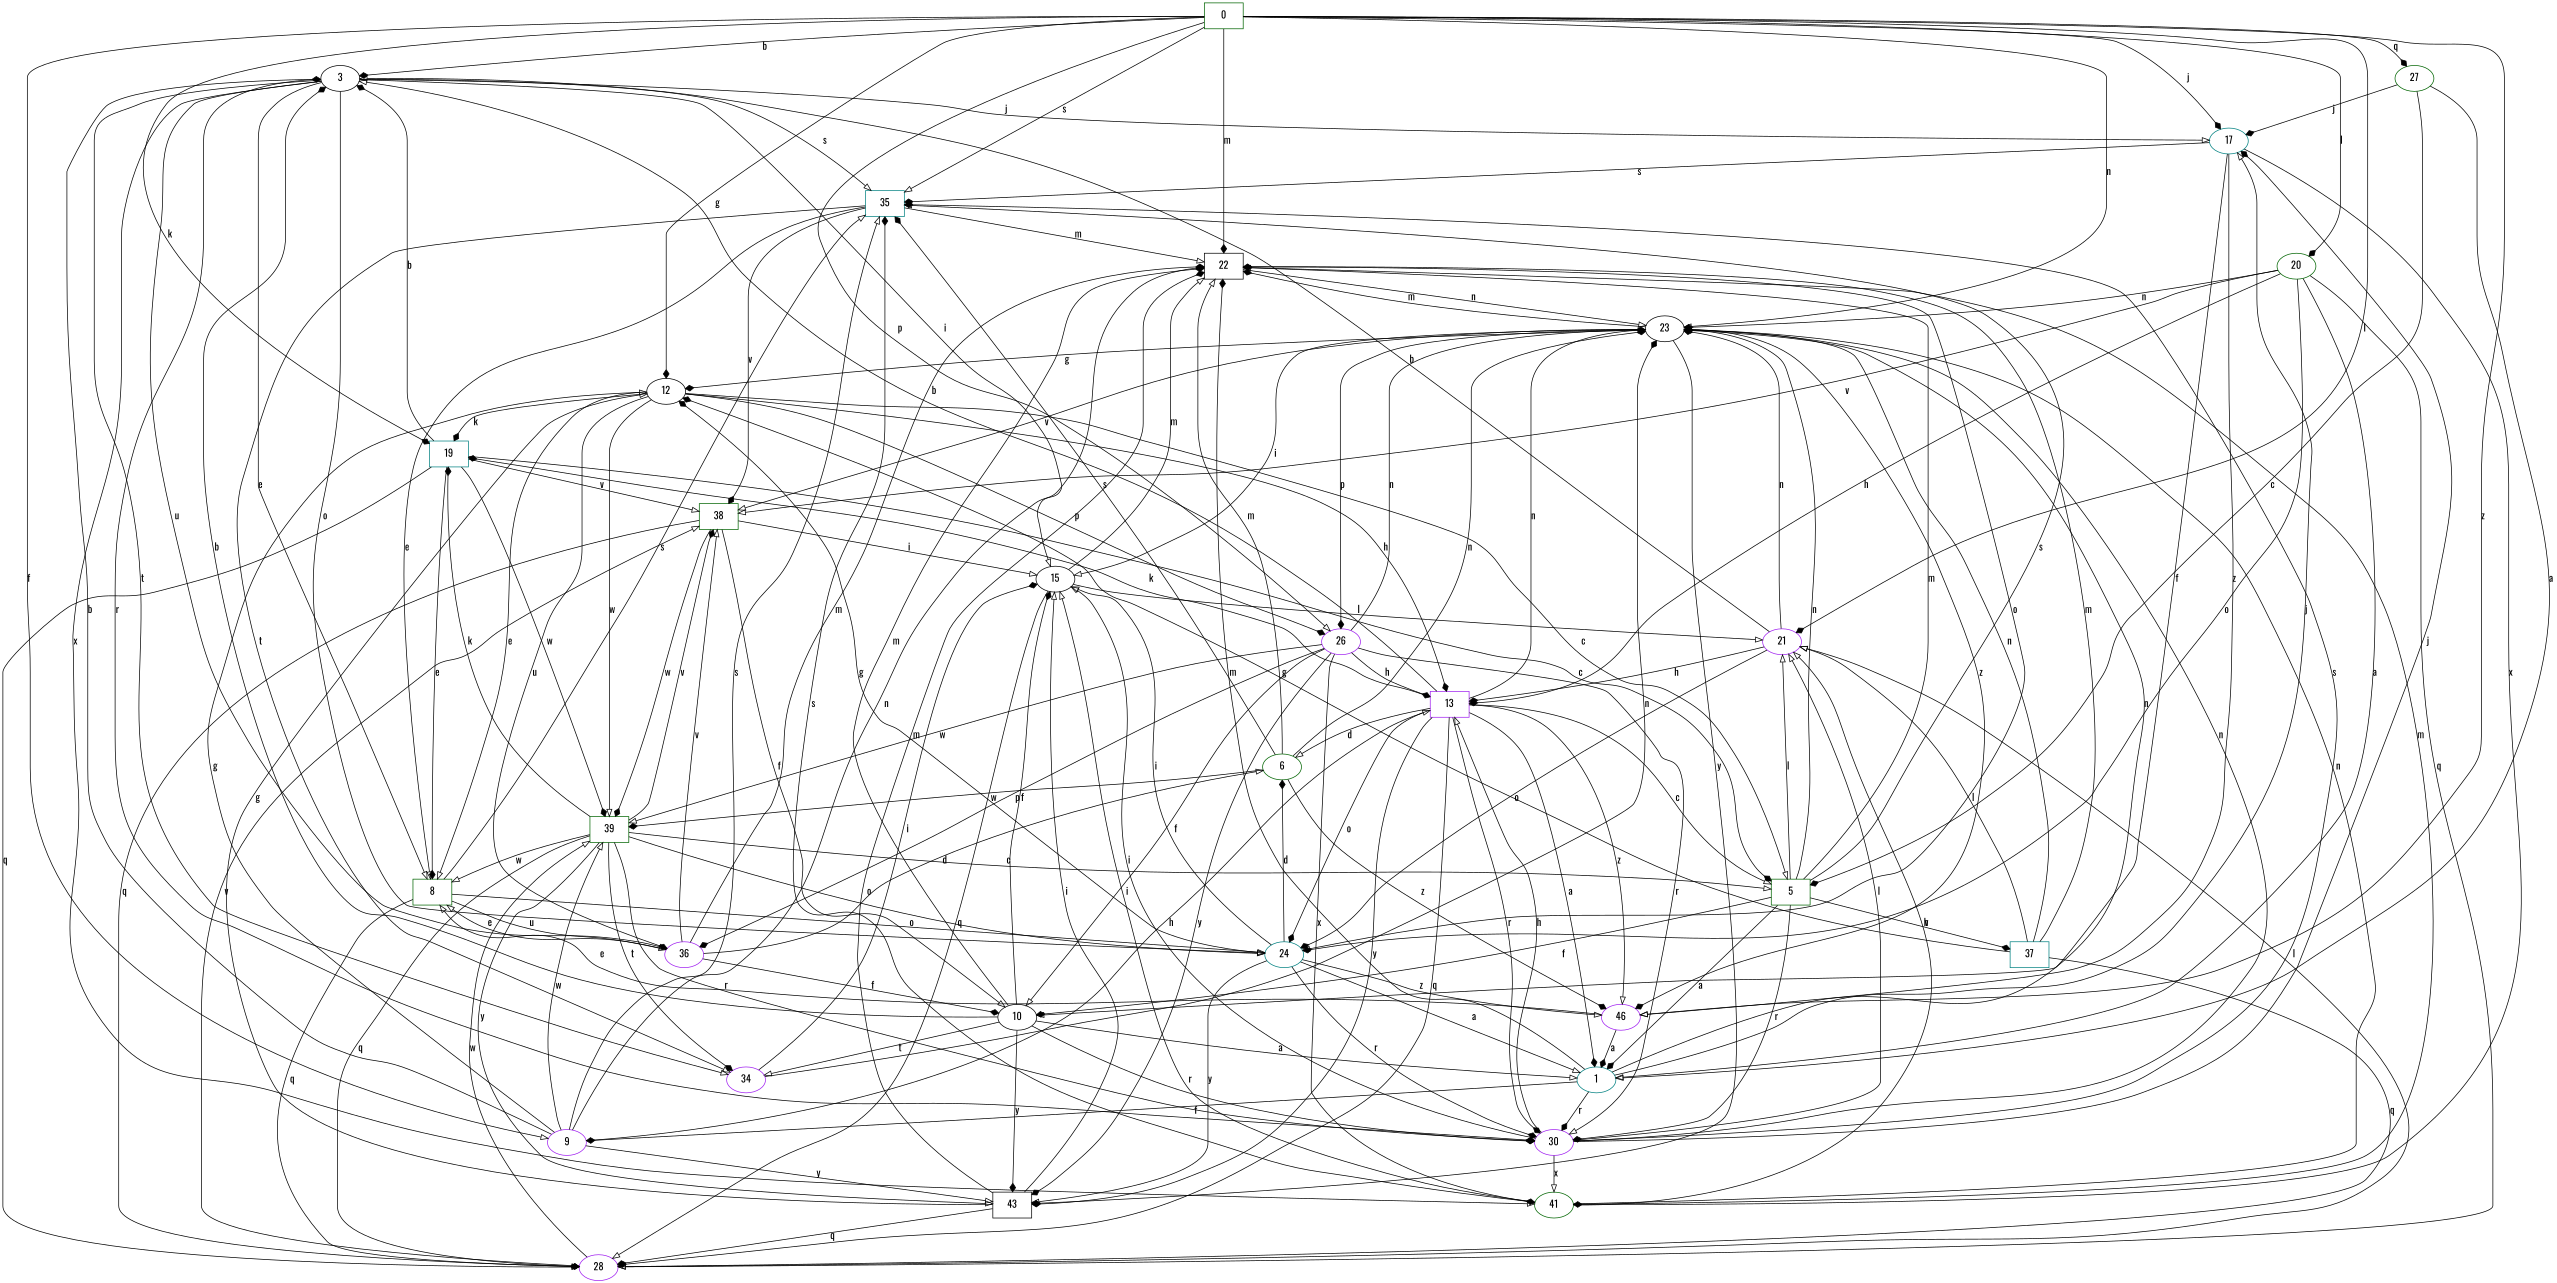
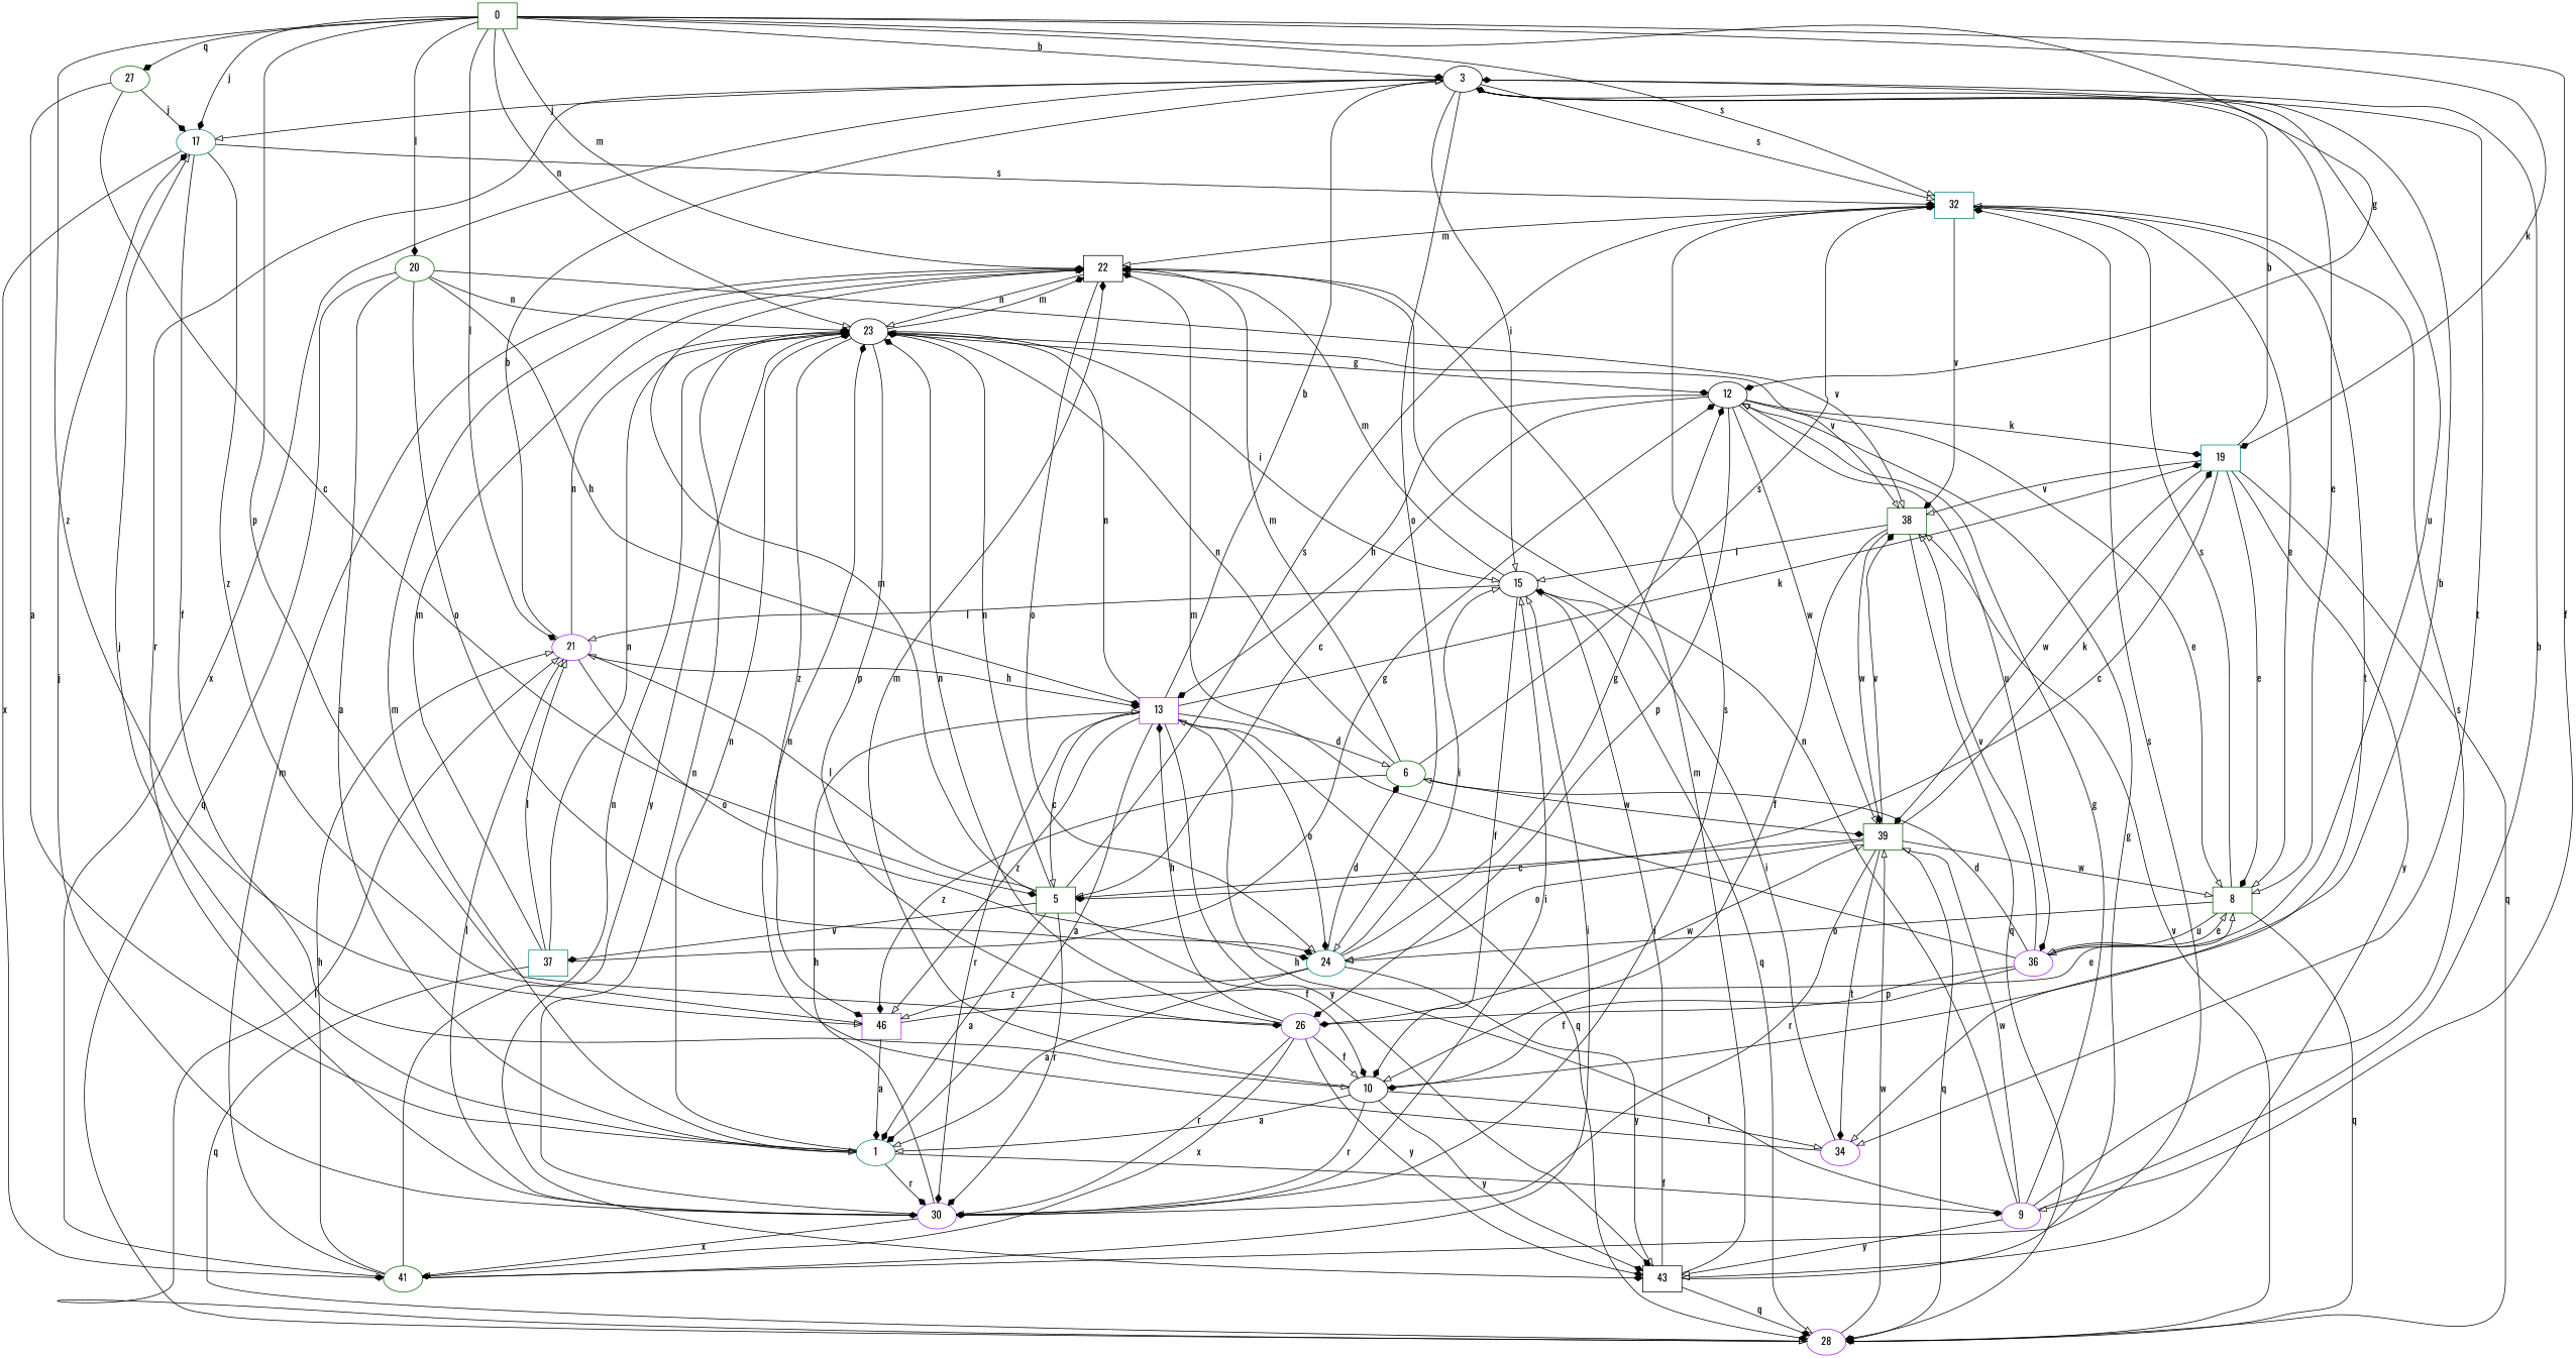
  strict digraph {
    fontname=Oswald
    node [color=darkgreen fontname=Oswald shape=ellipse]
    edge [arrowhead=diamond fontname=Oswald]
    0 [shape=box]
    3 [color=black]
    9 [color=purple]
    12 [color=black]
    17 [color=teal]
    19 [color=teal shape=box]
    20
    21 [color=purple]
    22 [color=black shape=box]
    23 [color=black]
    26 [color=purple]
    27
-   32 [color=teal shape=box label=35]
-   46 [color=purple]
+   32 [color=teal shape=box]
+   46 [color=purple shape=box]
    30 [color=purple]
    8 [shape=box]
    15 [color=black]
    24 [color=teal]
    34 [color=purple]
    36 [color=purple]
    41
    39 [shape=box]
    13 [color=purple shape=box]
    43 [color=black shape=box]
    5 [shape=box]
    10 [color=black]
    28 [color=purple]
    38 [shape=box]
    1 [color=teal]
    6
    37 [color=teal shape=box]
    0 -> 3 [label=b]
    0 -> 9 [arrowhead=onormal label=f]
    0 -> 12 [label=g]
    0 -> 17 [label=j]
    0 -> 19 [label=k]
    0 -> 20 [label=l]
    0 -> 21 [label=l]
    0 -> 22 [label=m]
    0 -> 23 [arrowhead=onormal label=n]
    0 -> 26 [arrowhead=onormal label=p]
    0 -> 27 [label=q]
    0 -> 32 [arrowhead=onormal label=s]
    0 -> 46 [arrowhead=onormal label=z]
    3 -> 17 [arrowhead=onormal label=j]
    3 -> 32 [arrowhead=onormal label=s]
    3 -> 30 [label=r]
    3 -> 8 [arrowhead=onormal label=e]
    3 -> 15 [arrowhead=onormal label=i]
    3 -> 24 [arrowhead=onormal label=o]
    3 -> 34 [arrowhead=onormal label=t]
    3 -> 36 [arrowhead=onormal label=u]
    3 -> 41 [arrowhead=onormal label=x]
    9 -> 3 [label=b]
    9 -> 12 [arrowhead=onormal label=g]
    9 -> 22 [label=n]
    9 -> 32 [arrowhead=onormal label=s]
    9 -> 39 [arrowhead=onormal label=w]
    9 -> 13 [arrowhead=onormal label=h]
    9 -> 43 [arrowhead=onormal label=y]
    12 -> 19 [label=k]
    12 -> 26 [label=p]
    12 -> 8 [arrowhead=onormal label=e]
    12 -> 36 [label=u]
    12 -> 39 [arrowhead=onormal label=w]
    12 -> 13 [label=h]
    12 -> 5 [arrowhead=onormal label=c]
    17 -> 32 [label=s]
    17 -> 46 [arrowhead=onormal label=z]
    17 -> 41 [label=x]
    17 -> 10 [arrowhead=onormal label=f]
    19 -> 3 [label=b]
    19 -> 8 [label=e]
    19 -> 39 [label=w]
-   39 -> 43 [arrowhead=onormal label=y]
+   19 -> 43 [arrowhead=onormal label=y]
    19 -> 5 [label=c]
    19 -> 28 [arrowhead=onormal label=q]
    19 -> 38 [arrowhead=onormal label=v]
    20 -> 23 [label=n]
    20 -> 24 [label=o]
    20 -> 13 [label=h]
    20 -> 28 [arrowhead=onormal label=q]
    20 -> 38 [arrowhead=onormal label=v]
    20 -> 1 [arrowhead=onormal label=a]
    21 -> 3 [arrowhead=onormal label=b]
    21 -> 23 [label=n]
    21 -> 24 [label=o]
    21 -> 13 [label=h]
    22 -> 23 [arrowhead=onormal label=n]
    22 -> 24 [arrowhead=onormal label=o]
    23 -> 12 [label=g]
    23 -> 22 [label=m]
    23 -> 26 [label=p]
    23 -> 46 [label=z]
    23 -> 15 [arrowhead=onormal label=i]
    23 -> 43 [label=y]
    23 -> 38 [arrowhead=onormal label=v]
    26 -> 23 [label=n]
    26 -> 30 [arrowhead=onormal label=r]
    26 -> 41 [label=x]
    26 -> 39 [arrowhead=onormal label=w]
    26 -> 13 [label=h]
    26 -> 43 [label=y]
    26 -> 10 [arrowhead=onormal label=f]
    27 -> 17 [label=j]
    27 -> 5 [label=c]
    27 -> 1 [arrowhead=onormal label=a]
    32 -> 22 [arrowhead=onormal label=m]
    32 -> 8 [arrowhead=onormal label=e]
    32 -> 34 [arrowhead=onormal label=t]
    32 -> 38 [label=v]
    46 -> 8 [arrowhead=onormal label=e]
    46 -> 1 [label=a]
    30 -> 17 [label=j]
    30 -> 21 [arrowhead=onormal label=l]
    30 -> 23 [arrowhead=onormal label=n]
    30 -> 32 [label=s]
    30 -> 15 [arrowhead=onormal label=i]
    30 -> 41 [arrowhead=onormal label=x]
    30 -> 13 [arrowhead=onormal label=h]
    8 -> 32 [arrowhead=onormal label=s]
    8 -> 24 [arrowhead=onormal label=o]
    8 -> 36 [arrowhead=onormal label=u]
    8 -> 28 [label=q]
    15 -> 21 [arrowhead=onormal label=l]
    15 -> 22 [arrowhead=onormal label=m]
-   10 -> 15 [label=f]
+   15 -> 10 [label=f]
    15 -> 28 [arrowhead=onormal label=q]
    24 -> 12 [label=g]
    24 -> 46 [arrowhead=onormal label=z]
-   24 -> 30 [label=r]
    24 -> 15 [arrowhead=onormal label=i]
    24 -> 43 [arrowhead=onormal label=y]
    24 -> 1 [arrowhead=onormal label=a]
    24 -> 6 [label=d]
    34 -> 23 [label=n]
    34 -> 15 [label=i]
    36 -> 22 [label=m]
-   26 -> 36 [label=p]
+   36 -> 26 [label=p]
    36 -> 8 [arrowhead=onormal label=e]
    36 -> 10 [label=f]
    36 -> 38 [arrowhead=onormal label=v]
    36 -> 6 [arrowhead=onormal label=d]
    41 -> 21 [arrowhead=onormal label=h]
    41 -> 22 [label=m]
    41 -> 23 [label=n]
    41 -> 32 [label=s]
    41 -> 15 [arrowhead=onormal label=i]
    39 -> 19 [label=k]
    39 -> 30 [label=r]
    39 -> 8 [arrowhead=onormal label=w]
    39 -> 24 [arrowhead=onormal label=o]
    39 -> 34 [label=t]
    39 -> 5 [arrowhead=onormal label=c]
    39 -> 28 [arrowhead=onormal label=q]
    39 -> 38 [label=v]
    13 -> 3 [arrowhead=onormal label=b]
    13 -> 19 [label=k]
    13 -> 23 [arrowhead=onormal label=n]
    13 -> 46 [arrowhead=onormal label=z]
    13 -> 30 [label=r]
    13 -> 24 [label=o]
    13 -> 43 [label=y]
    13 -> 5 [arrowhead=onormal label=c]
    13 -> 28 [label=q]
    13 -> 1 [label=a]
    13 -> 6 [arrowhead=onormal label=d]
    43 -> 12 [arrowhead=onormal label=g]
    43 -> 22 [label=m]
    43 -> 15 [arrowhead=onormal label=i]
    43 -> 28 [label=q]
    5 -> 21 [arrowhead=onormal label=l]
    5 -> 22 [arrowhead=onormal label=m]
    5 -> 23 [label=n]
    5 -> 32 [arrowhead=onormal label=s]
    5 -> 30 [label=r]
    5 -> 10 [label=f]
    5 -> 1 [label=a]
    5 -> 37 [label=v]
    10 -> 3 [label=b]
    10 -> 22 [label=m]
    10 -> 30 [label=r]
    10 -> 34 [arrowhead=onormal label=t]
    10 -> 43 [label=y]
    10 -> 1 [arrowhead=onormal label=a]
    28 -> 21 [arrowhead=onormal label=l]
    28 -> 39 [arrowhead=onormal label=w]
    28 -> 38 [arrowhead=onormal label=v]
    38 -> 15 [arrowhead=onormal label=i]
    38 -> 39 [label=w]
    38 -> 10 [arrowhead=onormal label=f]
    38 -> 28 [label=q]
    1 -> 9 [label=f]
    1 -> 17 [arrowhead=onormal label=j]
    1 -> 22 [label=m]
    1 -> 23 [label=n]
    1 -> 30 [label=r]
    6 -> 22 [arrowhead=onormal label=m]
    6 -> 23 [label=n]
    6 -> 32 [label=s]
    6 -> 46 [label=z]
    6 -> 39 [label=w]
    37 -> 12 [label=g]
    37 -> 21 [arrowhead=onormal label=l]
    37 -> 22 [label=m]
    37 -> 23 [arrowhead=onormal label=n]
    37 -> 28 [arrowhead=onormal label=q]
  }
